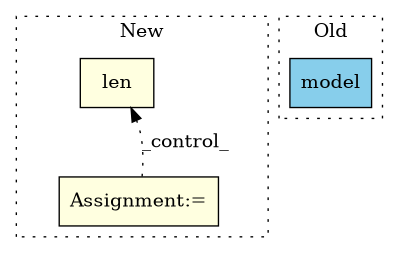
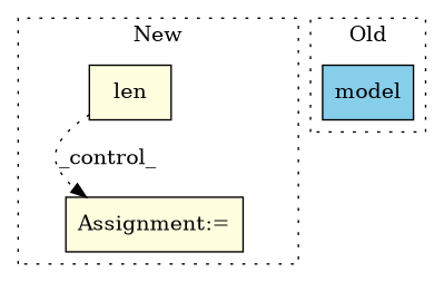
  digraph {
    node [a=32 shape=box style=filled fillcolor=lightyellow]
    n1 [l="4,1" label=len s="8951,8959"]
    n2 [a=7 l=1 label="Assignment:=" s=9099]
    n3 [l="6,1" label=model s="7795,7808" fillcolor=skyblue]
    subgraph cluster_1 {
      label=New
      style=dotted
      n1
      n2
    }
    subgraph cluster_2 {
      label=Old
      style=dotted
      n3
    }
-   n2 -> n1 [label=_control_ style=dotted]
+   n1 -> n2 [label=_control_ style=dotted]
  }
